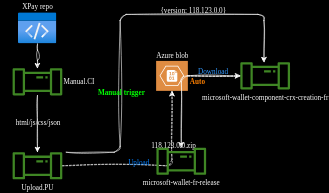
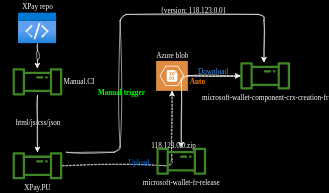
  <mxCell id="0" />
  <mxCell id="1" parent="0" />
  <mxCell id="2" style="edgeStyle=orthogonalEdgeStyle;shape=connector;rounded=1;sketch=1;hachureGap=4;jiggle=2;curveFitting=1;html=1;labelBackgroundColor=default;strokeColor=#FFFFFF;fontFamily=Aptos;fontSize=12;fontColor=#FFFFFF;endArrow=classic;" parent="1" source="3" target="6" edge="1"><mxGeometry relative="1" as="geometry" /></mxCell>
  <mxCell id="3" value="XPay repo" style="aspect=fixed;html=1;points=[];align=center;image;fontSize=12;image=img/lib/azure2/general/Code.svg;sketch=1;hachureGap=4;jiggle=2;curveFitting=1;fontFamily=Aptos;labelPosition=center;verticalLabelPosition=top;verticalAlign=bottom;labelBackgroundColor=none;fontColor=#FFFFFF;" parent="1" vertex="1"><mxGeometry x="30" y="20" width="64" height="52" as="geometry" /></mxCell>
  <mxCell id="4" style="edgeStyle=none;sketch=1;hachureGap=4;jiggle=2;curveFitting=1;html=1;fontFamily=Aptos;fontSize=12;fontColor=#FFFFFF;strokeColor=#FFFFFF;labelBackgroundColor=none;" parent="1" source="6" target="10" edge="1"><mxGeometry relative="1" as="geometry" /></mxCell>
  <mxCell id="5" value="&lt;font style=&quot;font-size: 12px;&quot;&gt;html/js/css/json&lt;/font&gt;" style="edgeLabel;html=1;align=center;verticalAlign=middle;resizable=0;points=[];fontSize=12;fontFamily=Aptos;fontColor=#FFFFFF;labelBackgroundColor=none;" parent="4" vertex="1" connectable="0"><mxGeometry x="-0.135" y="3" relative="1" as="geometry"><mxPoint x="-3" y="4" as="offset" /></mxGeometry></mxCell>
  <mxCell id="6" value="Manual.CI" style="sketch=0;outlineConnect=0;fontColor=#FFFFFF;gradientColor=none;fillColor=#3F8624;strokeColor=none;dashed=0;verticalLabelPosition=middle;verticalAlign=middle;align=left;html=1;fontSize=12;fontStyle=0;aspect=fixed;pointerEvents=1;shape=mxgraph.aws4.iot_analytics_pipeline;hachureGap=4;jiggle=2;curveFitting=1;fontFamily=Aptos;labelPosition=right;spacingLeft=0;spacingRight=-16;labelBackgroundColor=none;" parent="1" vertex="1"><mxGeometry x="20" y="113" width="84" height="45.23" as="geometry" /></mxCell>
  <mxCell id="7" style="edgeStyle=orthogonalEdgeStyle;sketch=1;hachureGap=4;jiggle=2;curveFitting=1;html=1;fontFamily=Aptos;fontSize=12;fontColor=#FFFFFF;dashed=1;strokeColor=#FFFFFF;labelBackgroundColor=none;" parent="1" source="10" target="14" edge="1"><mxGeometry relative="1" as="geometry" /></mxCell>
  <mxCell id="8" value="118.123.0.0.zip" style="edgeLabel;html=1;align=center;verticalAlign=middle;resizable=0;points=[];fontSize=12;fontFamily=Aptos;fontColor=#FFFFFF;labelBackgroundColor=none;" parent="7" vertex="1" connectable="0"><mxGeometry x="-0.275" y="1" relative="1" as="geometry"><mxPoint x="73" y="-32" as="offset" /></mxGeometry></mxCell>
  <mxCell id="9" value="&lt;font color=&quot;#007fff&quot; style=&quot;font-size: 12px;&quot; face=&quot;Aptos&quot;&gt;Upload&lt;/font&gt;" style="edgeLabel;html=1;align=center;verticalAlign=middle;resizable=0;points=[];fontSize=20;fontFamily=Architects Daughter;labelBackgroundColor=none;" parent="7" vertex="1" connectable="0"><mxGeometry x="-0.304" relative="1" as="geometry"><mxPoint x="20" y="-10" as="offset" /></mxGeometry></mxCell>
- <mxCell id="10" value="Upload.PU" style="sketch=0;outlineConnect=0;fontColor=#FFFFFF;gradientColor=none;fillColor=#3F8624;strokeColor=none;dashed=0;verticalLabelPosition=bottom;verticalAlign=top;align=center;html=1;fontSize=12;fontStyle=0;aspect=fixed;pointerEvents=1;shape=mxgraph.aws4.iot_analytics_pipeline;hachureGap=4;jiggle=2;curveFitting=1;fontFamily=Aptos;labelBackgroundColor=none;" parent="1" vertex="1"><mxGeometry x="20" y="253" width="84" height="45.23" as="geometry" /></mxCell>
+ <mxCell id="10" value="XPay.PU" style="sketch=0;outlineConnect=0;fontColor=#FFFFFF;gradientColor=none;fillColor=#3F8624;strokeColor=none;dashed=0;verticalLabelPosition=bottom;verticalAlign=top;align=center;html=1;fontSize=12;fontStyle=0;aspect=fixed;pointerEvents=1;shape=mxgraph.aws4.iot_analytics_pipeline;hachureGap=4;jiggle=2;curveFitting=1;fontFamily=Aptos;labelBackgroundColor=none;" parent="1" vertex="1"><mxGeometry x="20" y="253" width="84" height="45.23" as="geometry" /></mxCell>
  <mxCell id="11" style="edgeStyle=orthogonalEdgeStyle;sketch=1;hachureGap=4;jiggle=2;curveFitting=1;html=1;fontFamily=Aptos;fontSize=12;fontColor=#000000;strokeColor=#FFFFFF;labelBackgroundColor=#1e1a23;" parent="1" target="19" edge="1"><mxGeometry relative="1" as="geometry"><mxPoint x="110" y="253" as="sourcePoint" /><mxPoint x="400" y="-67" as="targetPoint" /><Array as="points"><mxPoint x="200" y="253" /><mxPoint x="200" y="23" /><mxPoint x="440" y="23" /></Array></mxGeometry></mxCell>
  <mxCell id="12" value="&lt;font color=&quot;#00ff00&quot;&gt;Manual trigger&lt;/font&gt;" style="edgeLabel;html=1;align=center;verticalAlign=middle;resizable=0;points=[];fontSize=12;fontFamily=Aptos;fontColor=#FFFFFF;labelBackgroundColor=none;fontStyle=1" parent="11" vertex="1" connectable="0"><mxGeometry x="-0.132" y="-1" relative="1" as="geometry"><mxPoint y="88" as="offset" /></mxGeometry></mxCell>
  <mxCell id="13" value="&lt;font color=&quot;#ffffff&quot; style=&quot;font-size: 12px;&quot;&gt;{version:&amp;nbsp;118.123.0.0}&lt;/font&gt;" style="edgeLabel;html=1;align=center;verticalAlign=middle;resizable=0;points=[];fontSize=12;fontFamily=Aptos;spacing=2;labelBackgroundColor=none;" parent="11" vertex="1" connectable="0"><mxGeometry x="0.486" relative="1" as="geometry"><mxPoint x="-35" y="-7" as="offset" /></mxGeometry></mxCell>
  <mxCell id="14" value="Azure blob" style="sketch=0;pointerEvents=1;shadow=0;dashed=0;html=1;strokeColor=none;fillColor=#DF8C42;labelPosition=center;verticalLabelPosition=top;verticalAlign=bottom;align=center;outlineConnect=0;shape=mxgraph.veeam2.azure_blob;hachureGap=4;jiggle=2;curveFitting=1;fontFamily=Aptos;fontSize=12;fontColor=#FFFFFF;labelBackgroundColor=none;" parent="1" vertex="1"><mxGeometry x="260" y="100.61" width="53" height="50" as="geometry" /></mxCell>
  <mxCell id="15" style="edgeStyle=orthogonalEdgeStyle;sketch=1;hachureGap=4;jiggle=2;curveFitting=1;html=1;fontFamily=Aptos;fontSize=12;fontColor=#FFFFFF;strokeColor=#FFFFFF;labelBackgroundColor=none;" parent="1" source="19" target="20" edge="1"><mxGeometry relative="1" as="geometry" /></mxCell>
  <mxCell id="16" value="Auto" style="edgeLabel;html=1;align=center;verticalAlign=middle;resizable=0;points=[];fontSize=12;fontFamily=Aptos;labelBackgroundColor=none;fontColor=#FF8000;fontStyle=1" parent="15" vertex="1" connectable="0"><mxGeometry x="-0.177" relative="1" as="geometry"><mxPoint x="18" y="9" as="offset" /></mxGeometry></mxCell>
  <mxCell id="17" style="edgeStyle=orthogonalEdgeStyle;sketch=1;hachureGap=4;jiggle=2;curveFitting=1;html=1;fontFamily=Aptos;fontSize=12;fontColor=#FFFFFF;dashed=1;labelBackgroundColor=none;strokeColor=#FFFFFF;" parent="1" source="14" target="19" edge="1"><mxGeometry relative="1" as="geometry"><mxPoint x="320" y="126" as="sourcePoint" /></mxGeometry></mxCell>
  <mxCell id="18" value="Download" style="edgeLabel;html=1;align=center;verticalAlign=middle;resizable=0;points=[];fontSize=12;fontFamily=Aptos;fontColor=#3399FF;labelBackgroundColor=none;" parent="17" vertex="1" connectable="0"><mxGeometry x="0.159" y="-1" relative="1" as="geometry"><mxPoint x="-10" y="-8" as="offset" /></mxGeometry></mxCell>
  <mxCell id="19" value="microsoft-wallet-component-crx-creation-fr" style="sketch=0;outlineConnect=0;fontColor=#FFFFFF;gradientColor=none;fillColor=#3F8624;strokeColor=none;dashed=0;verticalLabelPosition=bottom;verticalAlign=top;align=center;html=1;fontSize=12;fontStyle=0;aspect=fixed;pointerEvents=1;shape=mxgraph.aws4.iot_analytics_pipeline;hachureGap=4;jiggle=2;curveFitting=1;fontFamily=Aptos;labelPosition=center;labelBackgroundColor=none;" parent="1" vertex="1"><mxGeometry x="400" y="103" width="84" height="45.23" as="geometry" /></mxCell>
  <mxCell id="20" value="microsoft-wallet-fr-release" style="sketch=0;outlineConnect=0;fontColor=#FFFFFF;gradientColor=none;fillColor=#3F8624;strokeColor=none;dashed=0;verticalLabelPosition=bottom;verticalAlign=top;align=center;html=1;fontSize=12;fontStyle=0;aspect=fixed;pointerEvents=1;shape=mxgraph.aws4.iot_analytics_pipeline;hachureGap=4;jiggle=2;curveFitting=1;fontFamily=Aptos;labelBackgroundColor=none;" parent="1" vertex="1"><mxGeometry x="260" y="245.38" width="84" height="45.23" as="geometry" /></mxCell>
